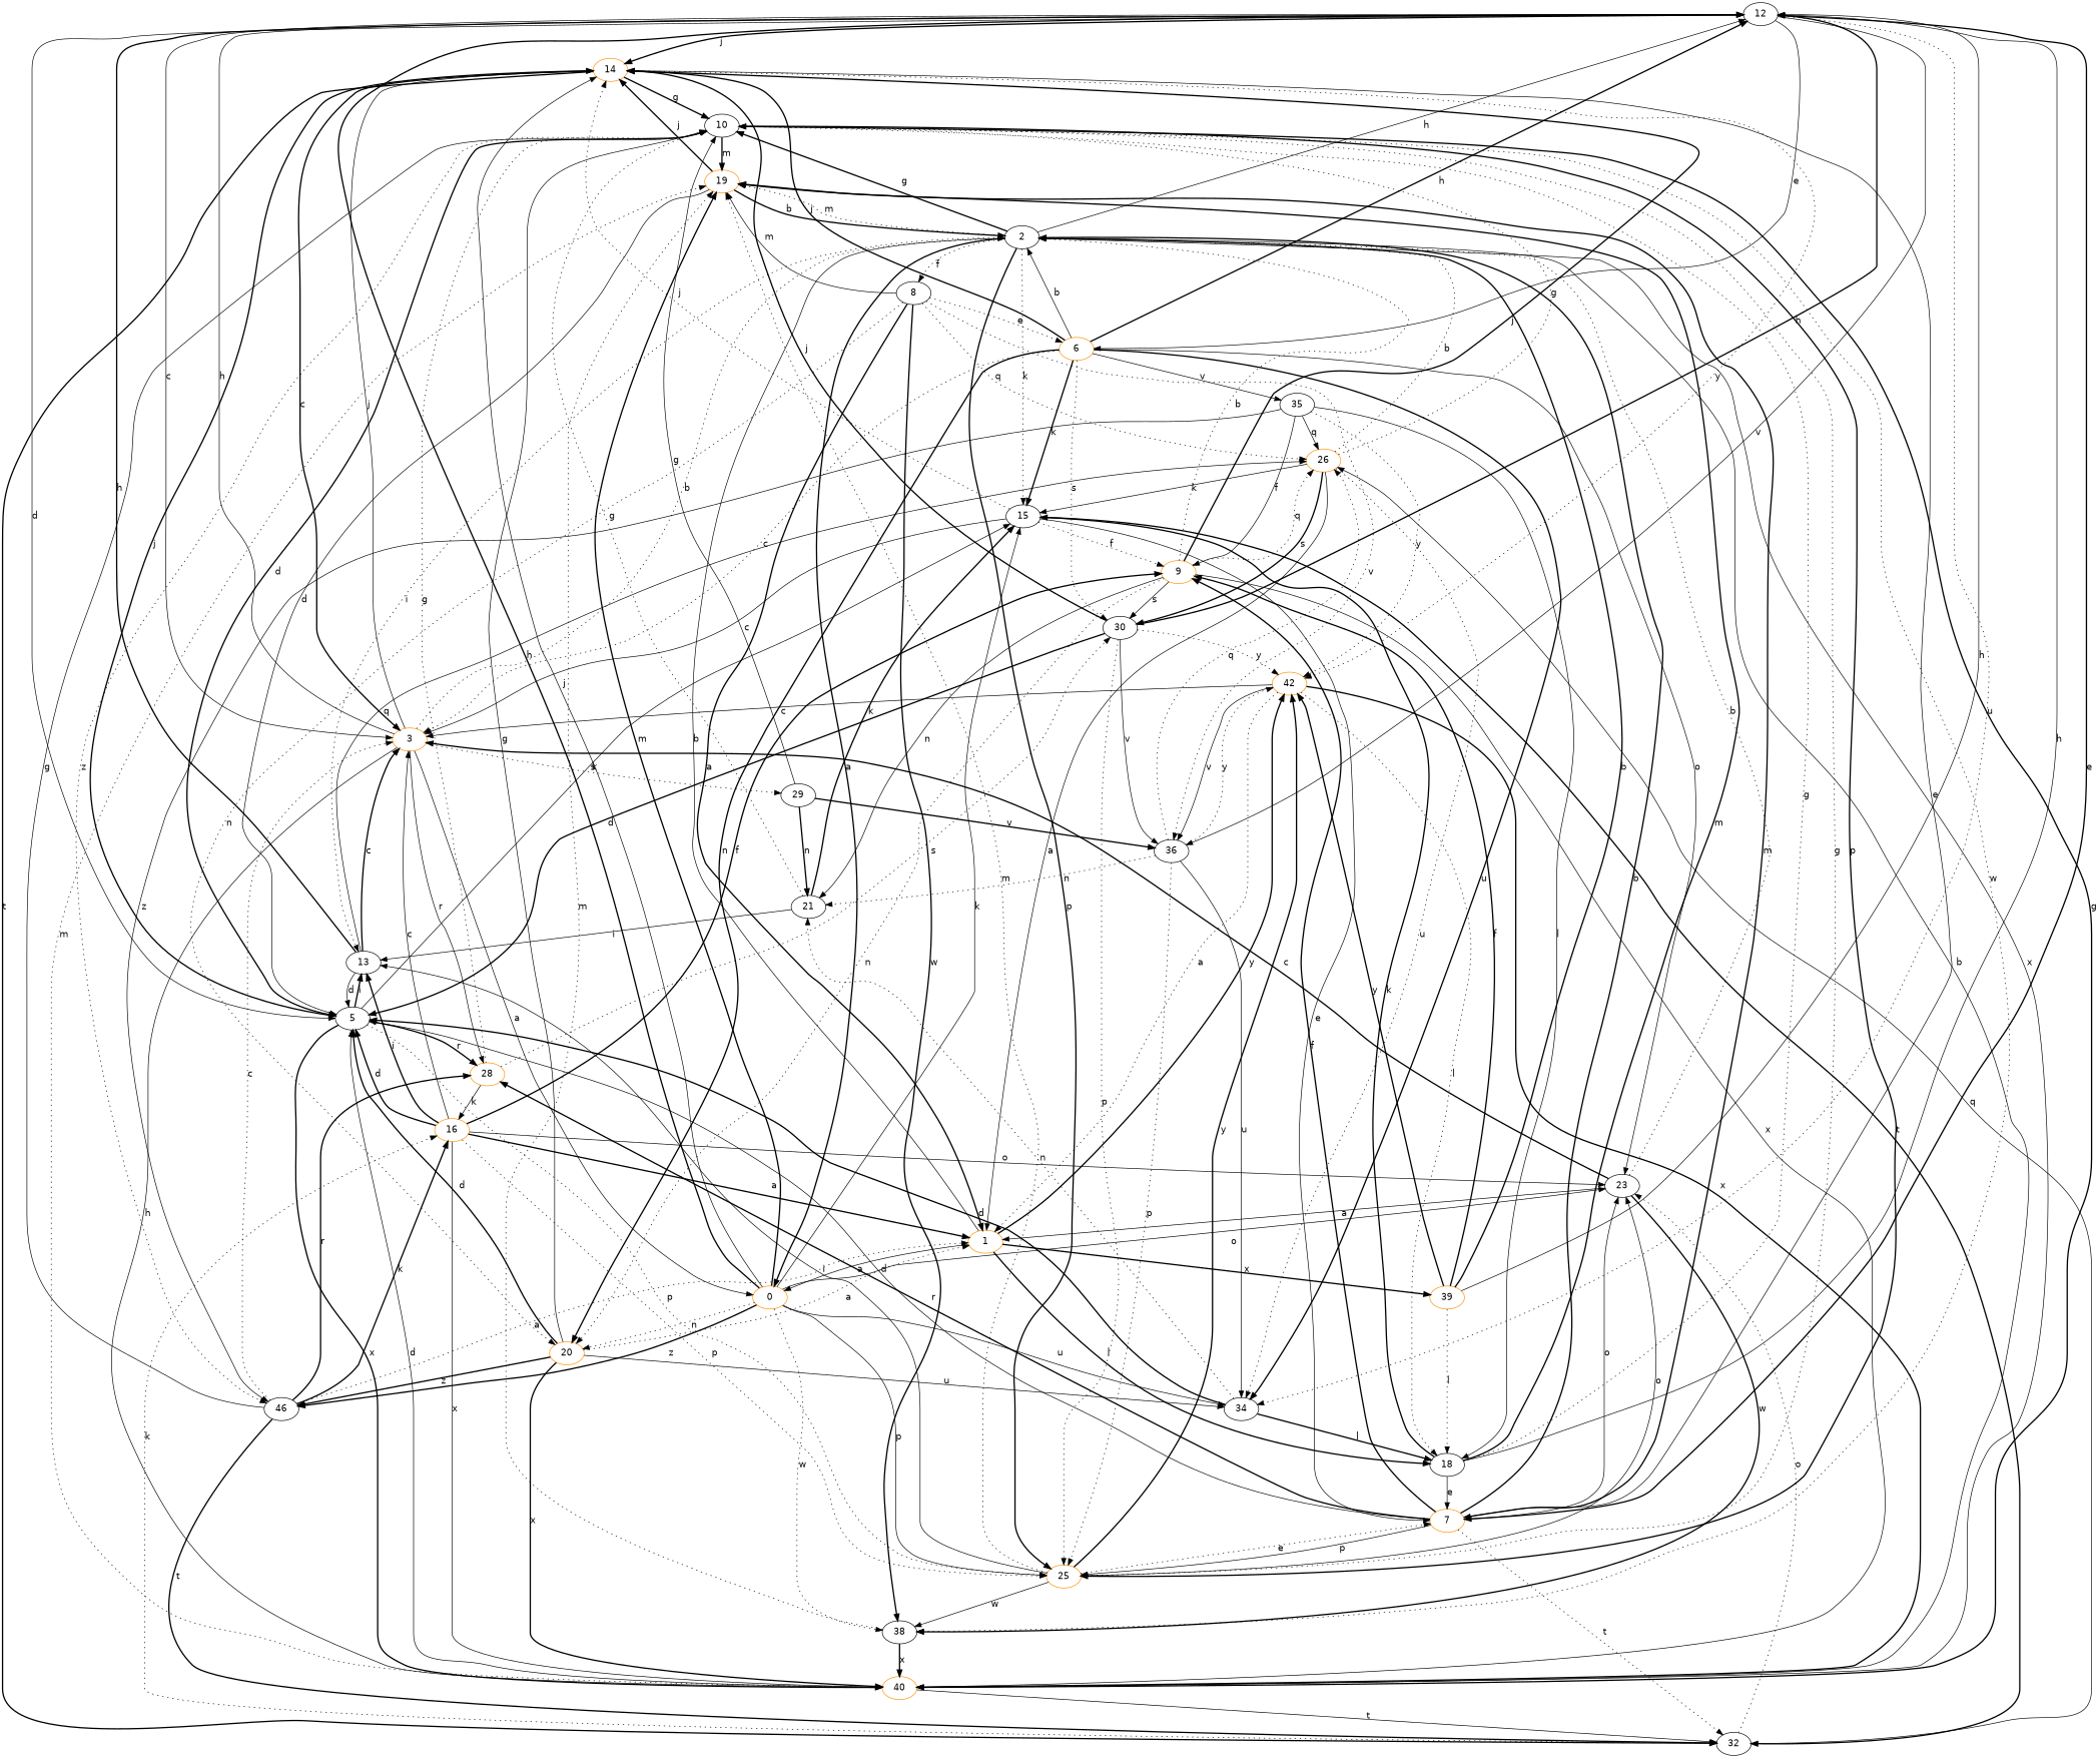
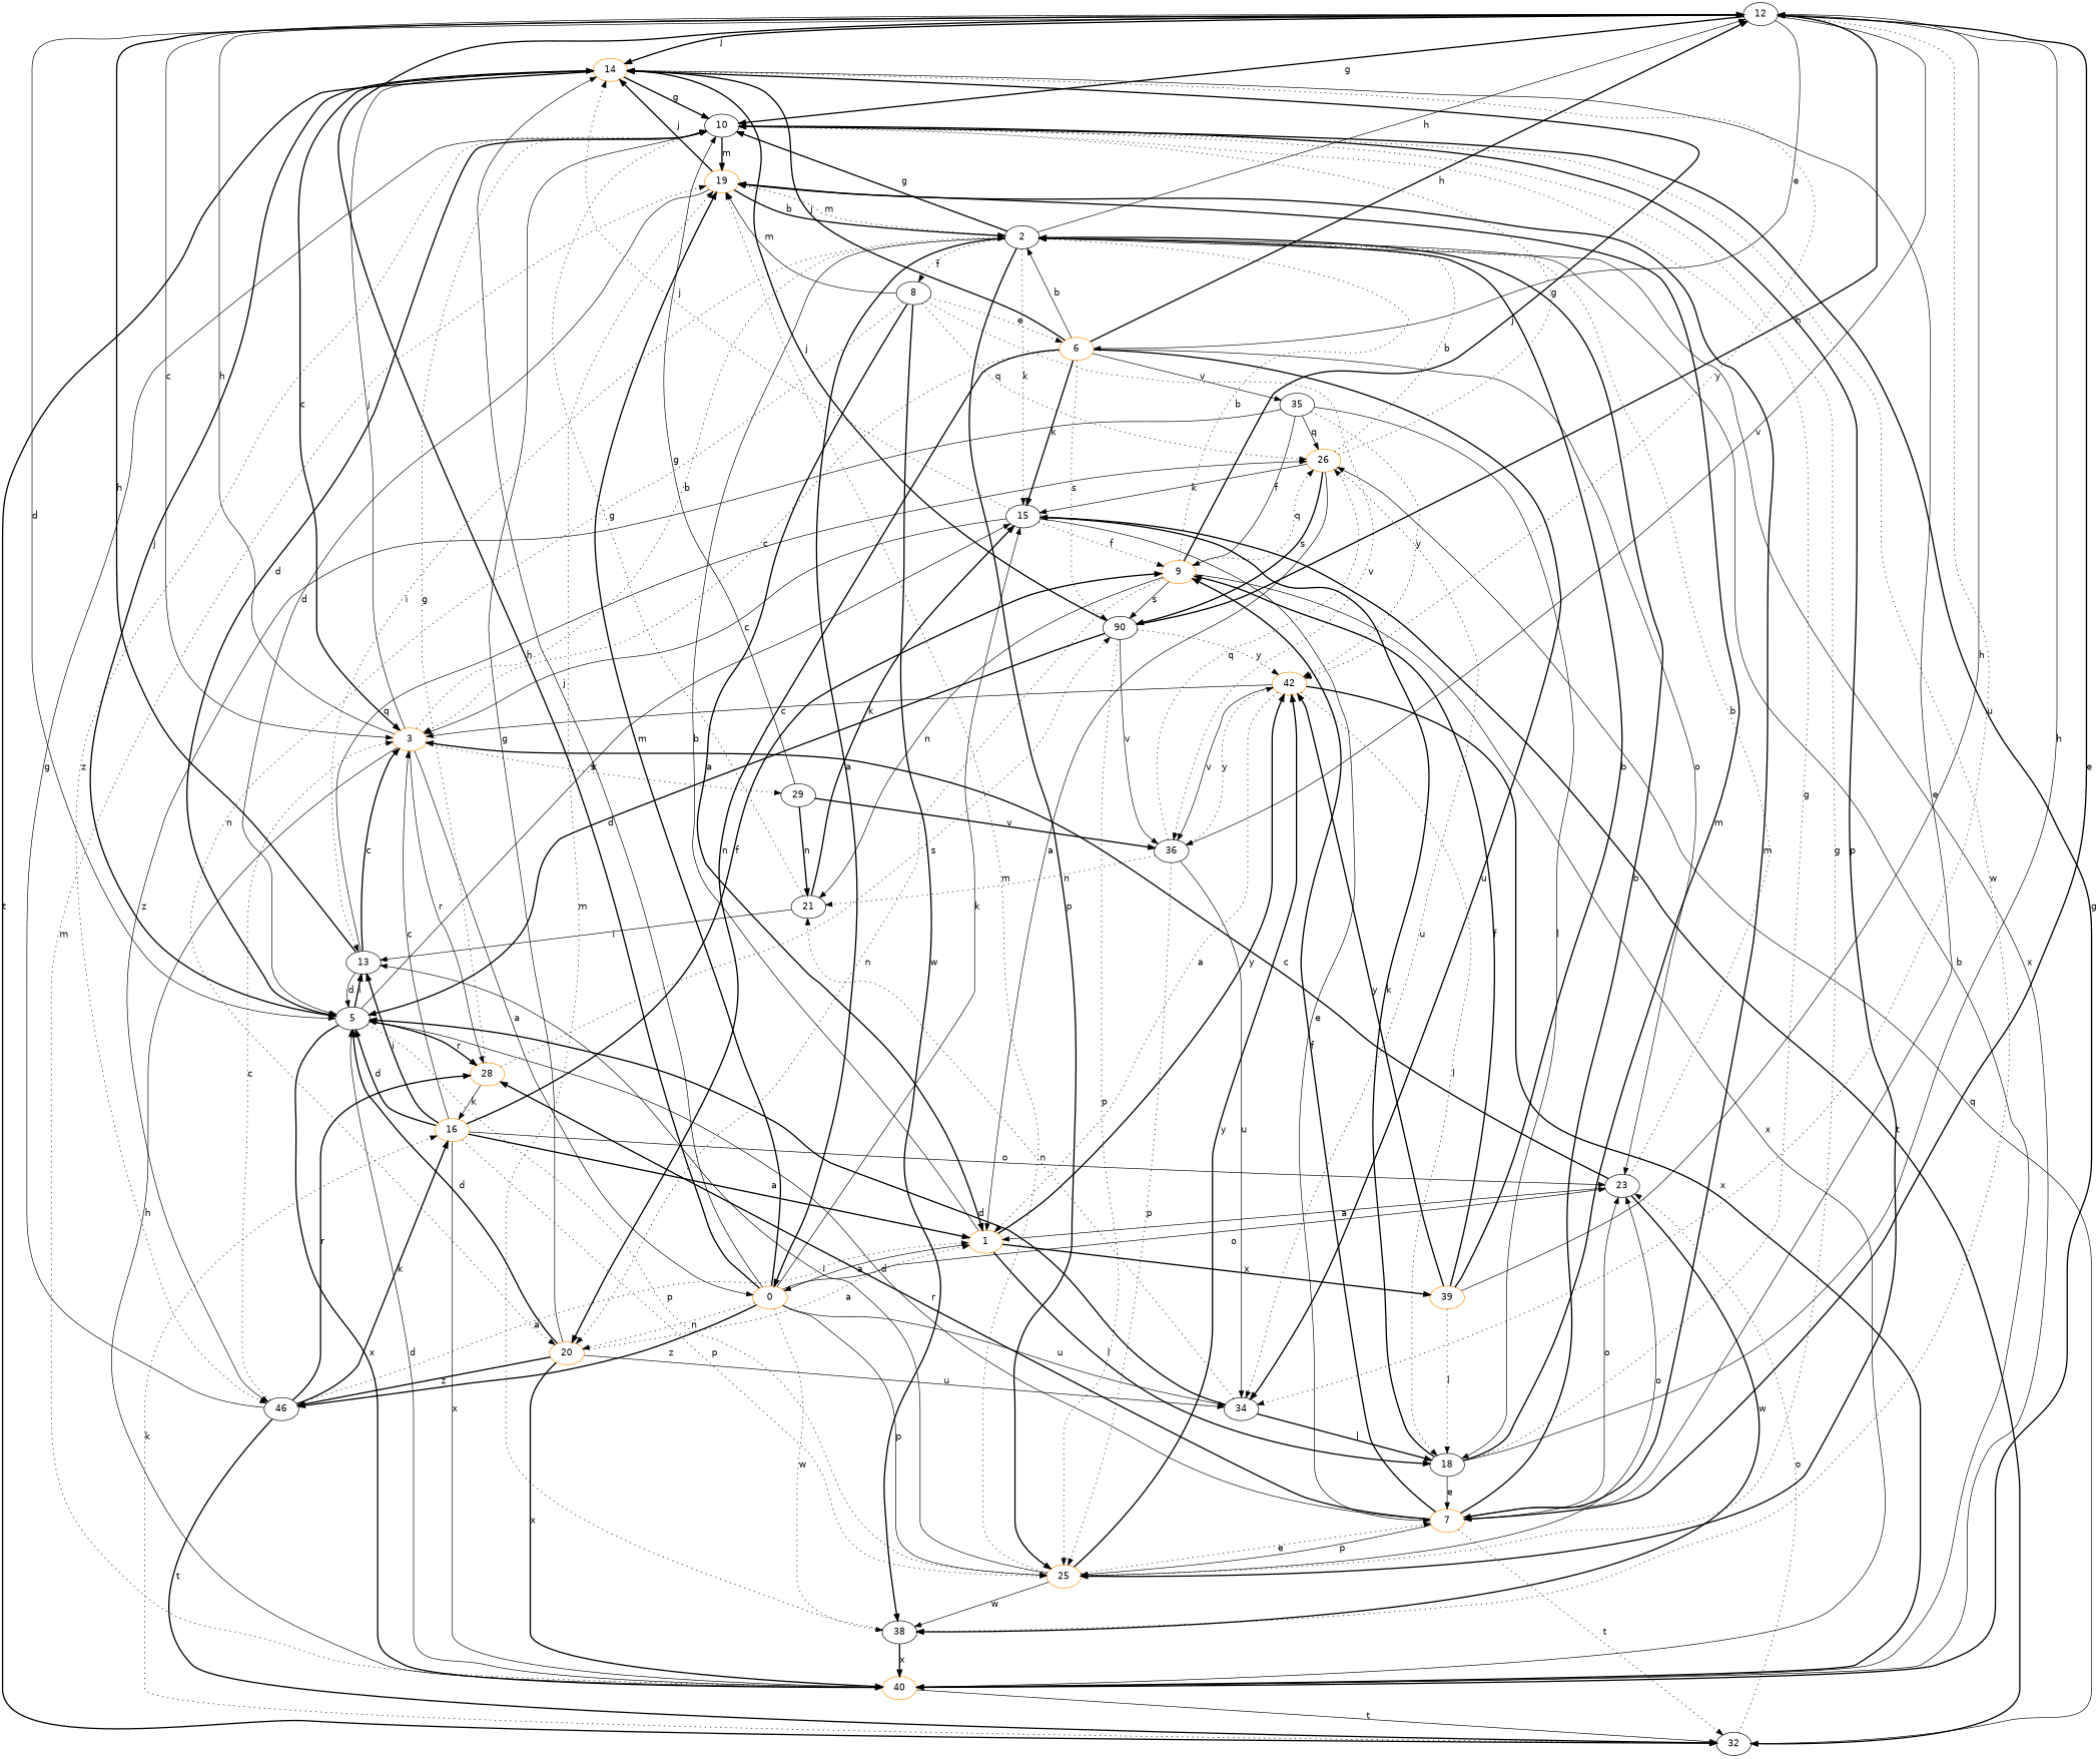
  strict digraph {
    fontname="DejaVu Sans"
    node [color=black fontname="DejaVu Sans"]
    edge [fontname="DejaVu Sans" style=bold]
    12
    0 [color=darkorange]
    14 [color=darkorange]
    15
    19 [color=darkorange]
    20 [color=darkorange]
    23
    25 [color=darkorange]
    34
    38
    46
    10
    3 [color=darkorange]
    5
    6 [color=darkorange]
    7 [color=darkorange]
    36
    42 [color=darkorange]
    32
    9 [color=darkorange]
    2
    1 [color=darkorange]
    40 [color=darkorange]
    13
    18
    21
    28 [color=darkorange]
    16 [color=darkorange]
    39 [color=darkorange]
    8
    26 [color=darkorange]
    29
-   30
+   30 [label=90]
    35
    12 -> 14 [label=j]
    12 -> 34 [label=u style=dotted]
+   12 -> 10 [label=g]
    12 -> 3 [label=c style=solid]
    12 -> 5 [label=d style=solid]
    12 -> 6 [label=e style=solid]
    12 -> 7 [label=e]
    12 -> 36 [label=v style=solid]
    0 -> 12 [label=h]
    0 -> 14 [label=j style=solid]
    0 -> 15 [label=k style=solid]
    0 -> 19 [label=m]
    0 -> 20 [label=n style=dotted]
    0 -> 23 [label=o style=solid]
    0 -> 25 [label=p style=solid]
    0 -> 34 [label=u style=solid]
    0 -> 38 [label=w style=dotted]
    0 -> 46 [label=z]
    14 -> 10 [label=g]
    14 -> 3 [label=c]
    14 -> 7 [label=e style=solid]
    14 -> 42 [label=y style=dotted]
    14 -> 32 [label=t]
    15 -> 14 [label=j style=dotted]
    15 -> 3 [label=c style=solid]
    15 -> 7 [label=e style=solid]
    15 -> 32 [label=t]
    15 -> 9 [label=f style=dotted]
    19 -> 14 [label=j]
    19 -> 5 [label=d style=solid]
    19 -> 2 [label=b]
    20 -> 34 [label=u style=solid]
    20 -> 46 [label=z]
    20 -> 10 [label=g style=solid]
    20 -> 5 [label=d]
    20 -> 1 [label=a style=dotted]
    20 -> 40 [label=x]
    23 -> 38 [label=w]
    23 -> 3 [label=c]
    23 -> 2 [label=b style=dotted]
    23 -> 1 [label=a style=solid]
    25 -> 19 [label=m style=dotted]
    25 -> 23 [label=o style=solid]
    25 -> 38 [label=w style=solid]
    25 -> 10 [label=g style=dotted]
    25 -> 7 [label=e style=dotted]
    25 -> 42 [label=y]
    25 -> 13 [label=i style=solid]
    34 -> 5 [label=d]
    34 -> 18 [label=l]
    34 -> 21 [label=n style=dotted]
    38 -> 19 [label=m style=dotted]
    38 -> 40 [label=x]
    46 -> 10 [label=g style=solid]
    46 -> 3 [label=c style=dotted]
    46 -> 32 [label=t]
    46 -> 1 [label=a style=dotted]
    46 -> 28 [label=r]
    46 -> 16 [label=k]
    10 -> 19 [label=m]
    10 -> 25 [label=p]
    10 -> 38 [label=w style=dotted]
    10 -> 46 [label=z style=dotted]
    10 -> 5 [label=d]
    3 -> 12 [label=h style=solid]
    3 -> 0 [label=a style=solid]
    3 -> 14 [label=j style=solid]
    3 -> 2 [label=b style=dotted]
    3 -> 40 [label=h style=solid]
    3 -> 28 [label=r style=solid]
    3 -> 29 [label=s style=dotted]
    5 -> 14 [label=j]
    5 -> 15 [label=k style=solid]
    5 -> 25 [label=p style=dotted]
    5 -> 40 [label=x]
    5 -> 13 [label=i]
    5 -> 28 [label=r]
    6 -> 12 [label=h]
    6 -> 14 [label=j]
    6 -> 15 [label=k]
    6 -> 20 [label=n]
    6 -> 23 [label=o style=solid]
    6 -> 34 [label=u]
    6 -> 3 [label=c style=dotted]
    6 -> 2 [label=b style=solid]
    6 -> 30 [label=s style=dotted]
    6 -> 35 [label=v style=solid]
    7 -> 19 [label=m]
    7 -> 23 [label=o style=solid]
    7 -> 25 [label=p style=solid]
    7 -> 5 [label=d style=solid]
    7 -> 32 [label=t style=dotted]
    7 -> 9 [label=f]
    7 -> 2 [label=b]
    7 -> 28 [label=r]
    36 -> 25 [label=p style=dotted]
    36 -> 34 [label=u style=solid]
    36 -> 42 [label=y style=dotted]
    36 -> 21 [label=n style=dotted]
    36 -> 26 [label=q style=dotted]
    42 -> 3 [label=c style=solid]
    42 -> 36 [label=v style=solid]
    42 -> 1 [label=a style=dotted]
    42 -> 40 [label=x]
    42 -> 18 [label=l style=dotted]
    32 -> 23 [label=o style=dotted]
    32 -> 16 [label=k style=dotted]
    32 -> 26 [label=q style=solid]
    9 -> 14 [label=j]
    9 -> 20 [label=n style=dotted]
    9 -> 2 [label=b style=dotted]
    9 -> 40 [label=x style=solid]
    9 -> 21 [label=n style=solid]
    9 -> 26 [label=q style=dotted]
    9 -> 30 [label=s style=solid]
    2 -> 12 [label=h style=solid]
    2 -> 0 [label=a]
    2 -> 15 [label=k style=dotted]
    2 -> 19 [label=m style=dotted]
    2 -> 25 [label=p]
    2 -> 10 [label=g]
    2 -> 40 [label=x style=solid]
    2 -> 13 [label=i style=dotted]
    2 -> 8 [label=f style=dotted]
    1 -> 0 [label=a style=solid]
    1 -> 42 [label=y]
    1 -> 2 [label=b style=solid]
    1 -> 18 [label=l]
    1 -> 39 [label=x]
    40 -> 19 [label=m style=dotted]
    40 -> 10 [label=g]
    40 -> 5 [label=d style=solid]
    40 -> 32 [label=t style=solid]
    40 -> 2 [label=b style=solid]
    13 -> 12 [label=h]
    13 -> 3 [label=c]
    13 -> 5 [label=d style=solid]
    13 -> 26 [label=q style=solid]
    18 -> 12 [label=h style=solid]
    18 -> 15 [label=k]
    18 -> 19 [label=m]
    18 -> 10 [label=g style=dotted]
    18 -> 7 [label=e style=solid]
    21 -> 15 [label=k]
    21 -> 10 [label=g style=dotted]
    21 -> 13 [label=i style=solid]
    28 -> 10 [label=g style=dotted]
    28 -> 16 [label=k style=solid]
    28 -> 30 [label=s style=dotted]
    16 -> 23 [label=o style=solid]
    16 -> 25 [label=p style=dotted]
    16 -> 3 [label=c style=solid]
    16 -> 5 [label=d]
    16 -> 9 [label=f]
    16 -> 1 [label=a]
    16 -> 40 [label=x style=solid]
    16 -> 13 [label=i]
    39 -> 12 [label=h style=solid]
    39 -> 42 [label=y]
    39 -> 9 [label=f]
    39 -> 2 [label=b]
    39 -> 18 [label=l style=dotted]
    8 -> 19 [label=m style=solid]
    8 -> 20 [label=n style=dotted]
    8 -> 38 [label=w]
    8 -> 6 [label=e style=dotted]
    8 -> 36 [label=v style=dotted]
    8 -> 1 [label=a]
    8 -> 26 [label=q style=dotted]
    26 -> 15 [label=k style=solid]
    26 -> 34 [label=u style=dotted]
    26 -> 10 [label=g style=dotted]
    26 -> 2 [label=b style=dotted]
    26 -> 1 [label=a style=solid]
    26 -> 30 [label=s]
    29 -> 10 [label=g style=solid]
    29 -> 36 [label=v]
    29 -> 21 [label=n]
    30 -> 12 [label=h]
    30 -> 14 [label=j]
    30 -> 25 [label=p style=dotted]
    30 -> 5 [label=d]
    30 -> 36 [label=v style=solid]
    30 -> 42 [label=y style=dotted]
    35 -> 46 [label=z style=solid]
    35 -> 42 [label=y style=dotted]
    35 -> 9 [label=f style=solid]
    35 -> 18 [label=l style=solid]
    35 -> 26 [label=q style=solid]
  }
